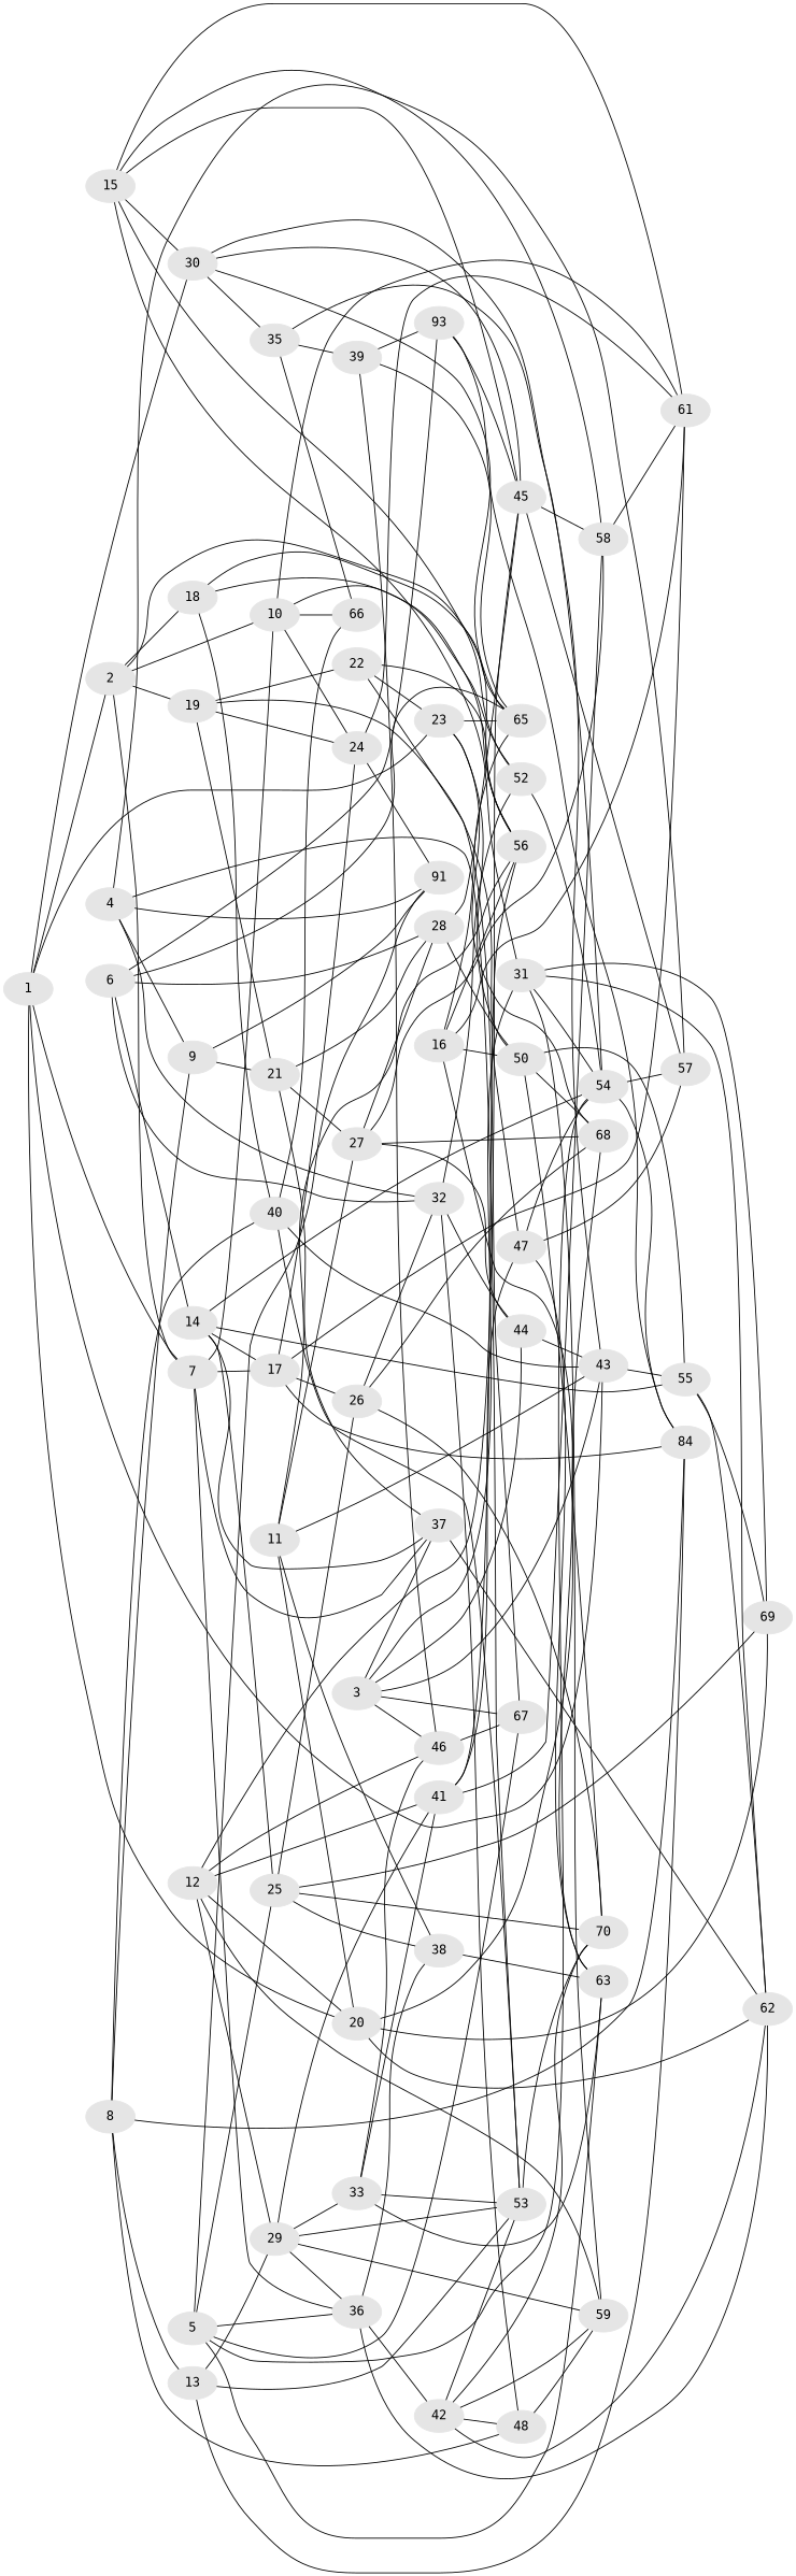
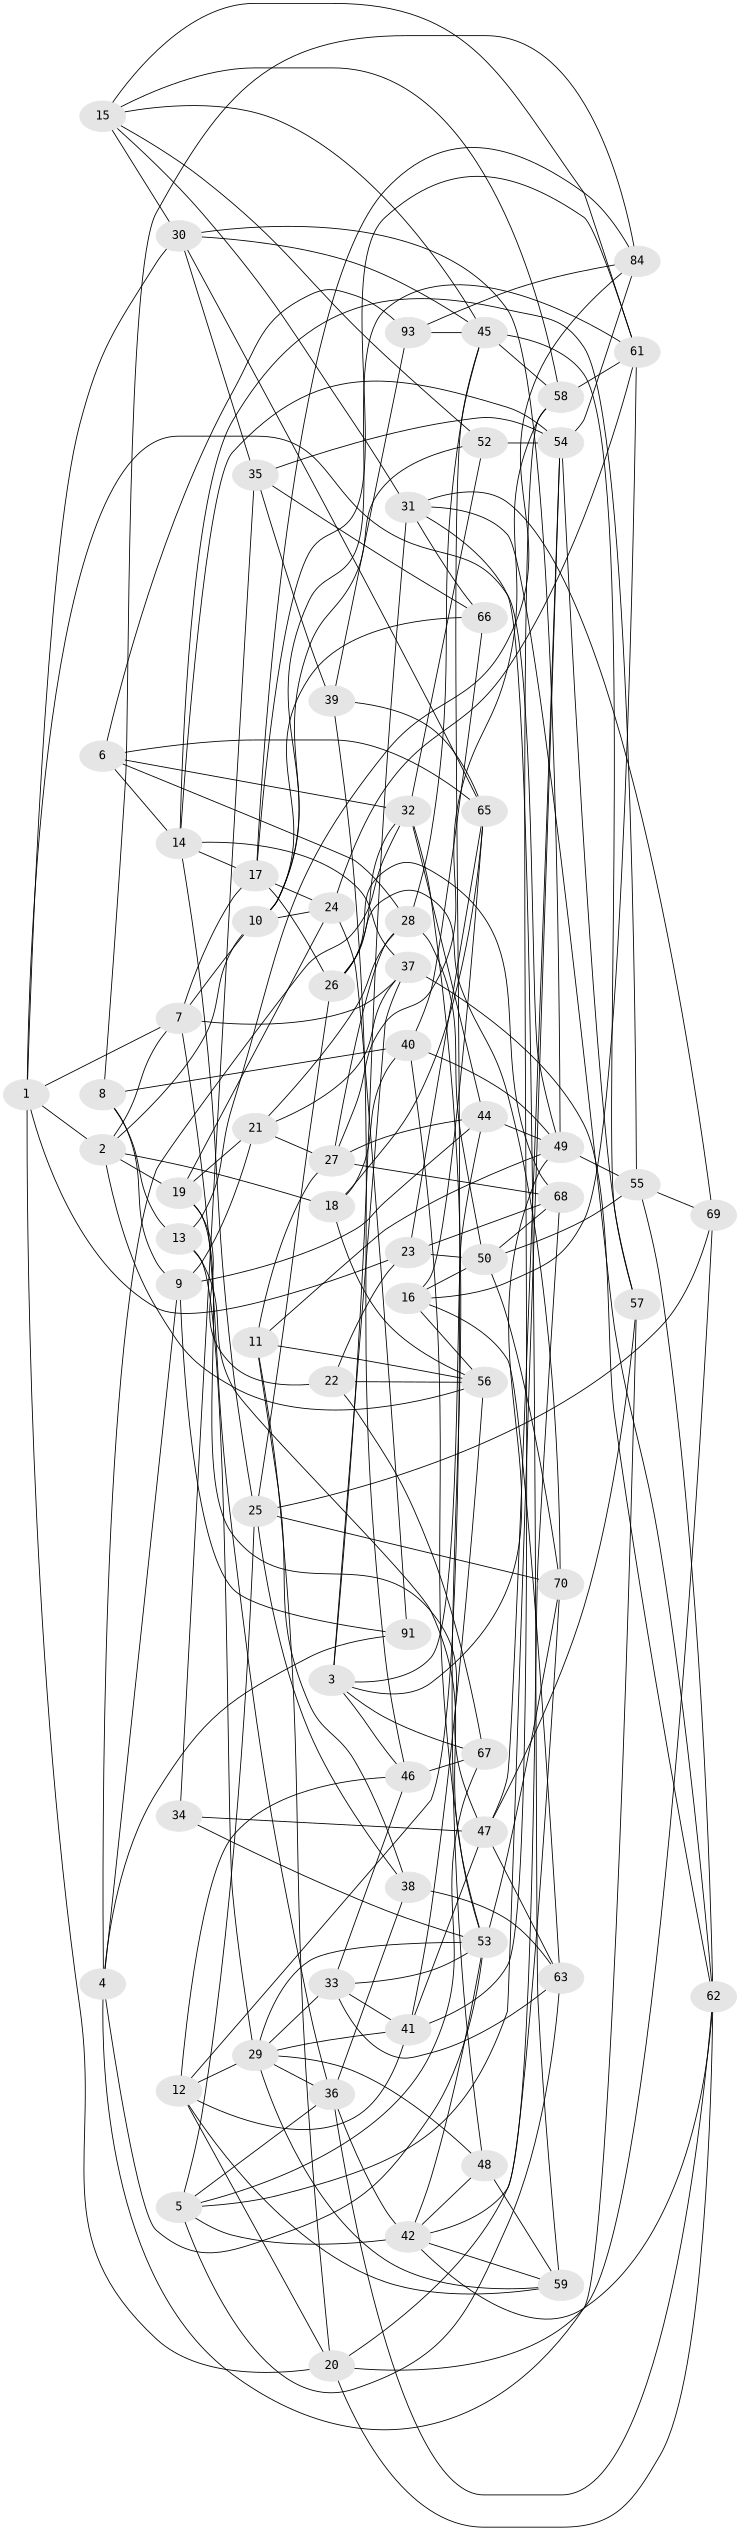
  graph {
    fontname="DejaVu Sans Mono"
    rankdir=LR
    node [color=gray90 fontname="DejaVu Sans Mono" style=filled]
    edge [fontname="DejaVu Sans Mono" weight=1.0]
    1
    2
    7
    20
    23
    30
-   49 [label=43]
+   49
    10
    18
    19
    56
    37
    36
    17
    68
    62
    69
    65
    50
    35
    45
    55
    24
    52
    61
    66
    40
    21
    22
    47
    3
    31
    44
    46
    67
    59
    4
    9
    32
    n40 [label=91]
    53
    57
    48
    70
    5
    25
    54
    63
    38
    26
    42
    n52 [label=84]
    6
    14
    28
    n56 [label=93]
    8
    13
    29
    27
    39
    11
    58
    12
    41
    33
    15
    16
+   34
    1 -- 2
    1 -- 7
    1 -- 20
    1 -- 23
    1 -- 30
    1 -- 49
    2 -- 7
    2 -- 10
    2 -- 18
    2 -- 19
    2 -- 56
    7 -- 10
    7 -- 37
    7 -- 36
    7 -- 17
    20 -- 68
    20 -- 62
    20 -- 69
    23 -- 68
    23 -- 65
    23 -- 50
    30 -- 49
    30 -- 65
    30 -- 35
    30 -- 45
    49 -- 55 [weight=2.0]
    10 -- 24
    10 -- 52
    10 -- 61
    10 -- 66
    18 -- 56
    18 -- 65
    18 -- 40
    19 -- 24
    19 -- 21
    19 -- 22
    19 -- 47
    37 -- 62
    36 -- 62
    36 -- 38
    36 -- 42
    17 -- 24
    17 -- 61
    17 -- 26
    17 -- n52
    50 -- 68
    50 -- 55
    50 -- 70
    35 -- 66
    35 -- 54
    35 -- 39
    45 -- 57
    45 -- 58
    55 -- 62
    55 -- 69
    24 -- 61
    24 -- n40
    52 -- 54
    40 -- 49
    40 -- 66
    40 -- 53
    21 -- 37
    21 -- 28
    21 -- 27
    22 -- 23 [weight=2.0]
    22 -- 56
    22 -- 67 [weight=2.0]
    47 -- 57
    47 -- 54
    47 -- 63
    3 -- 49
    3 -- 37
    3 -- 31
    3 -- 44
    3 -- 46
    3 -- 67
    31 -- 62
    31 -- 69
-   31 -- 54
+   31 -- 66
    31 -- 59
    44 -- 49
    46 -- 67 [weight=2.0]
    4 -- 9
    4 -- 32
    4 -- n40
    4 -- 53 [weight=2.0]
    4 -- 57
    9 -- 21
+   9 -- 44
    9 -- n40
    32 -- 52
    32 -- 44
    32 -- 48
    53 -- 70 [weight=2.0]
    48 -- 59
    5 -- 36
    5 -- 67
-   5 -- n40
+   5 -- 42
    5 -- 25
    5 -- 54
    5 -- 63
    25 -- 69
    25 -- 70
    25 -- 38
    25 -- 26
    54 -- 57
    54 -- n52
    38 -- 63
    26 -- 68 [weight=2.0]
    26 -- 32
    26 -- 70
    42 -- 62
    42 -- 59
    42 -- 53
    42 -- 48
    42 -- 70
    6 -- 65
    6 -- 32
    6 -- 14
    6 -- 28
    6 -- n56 [weight=2.0]
    14 -- 37
    14 -- 17
    14 -- 55
    14 -- 25
    14 -- 54
    28 -- 50
    28 -- 45
    n56 -- 45 [weight=2.0]
    n56 -- n52
    8 -- 40
    8 -- 9
-   8 -- 48
+   29 -- 48
    8 -- n52
    8 -- 13
    13 -- 53
    13 -- n52
    13 -- 29
    29 -- 36
    29 -- 59 [weight=2.0]
    29 -- 53
    29 -- 41
    29 -- 33
    27 -- 68
    27 -- 44
    27 -- 28
    27 -- 58 [weight=2.0]
    39 -- 65
    39 -- 46
    39 -- n56
    11 -- 20
    11 -- 49
    11 -- 56
    11 -- 38
    11 -- 27
    58 -- 61
    12 -- 20
    12 -- 45
    12 -- 46
    12 -- 59
    12 -- 29
    12 -- 41
    41 -- 56
    41 -- 47
    41 -- 58
    33 -- 46
    33 -- 53
    33 -- 63 [weight=2.0]
    33 -- 41
    15 -- 30
    15 -- 45
    15 -- 52
    15 -- 61
    15 -- 31
    15 -- 58
    16 -- 56
    16 -- 65
    16 -- 50
    16 -- 61
    16 -- 63
+   34 -- 35
+   34 -- 47
+   34 -- 53
  }
